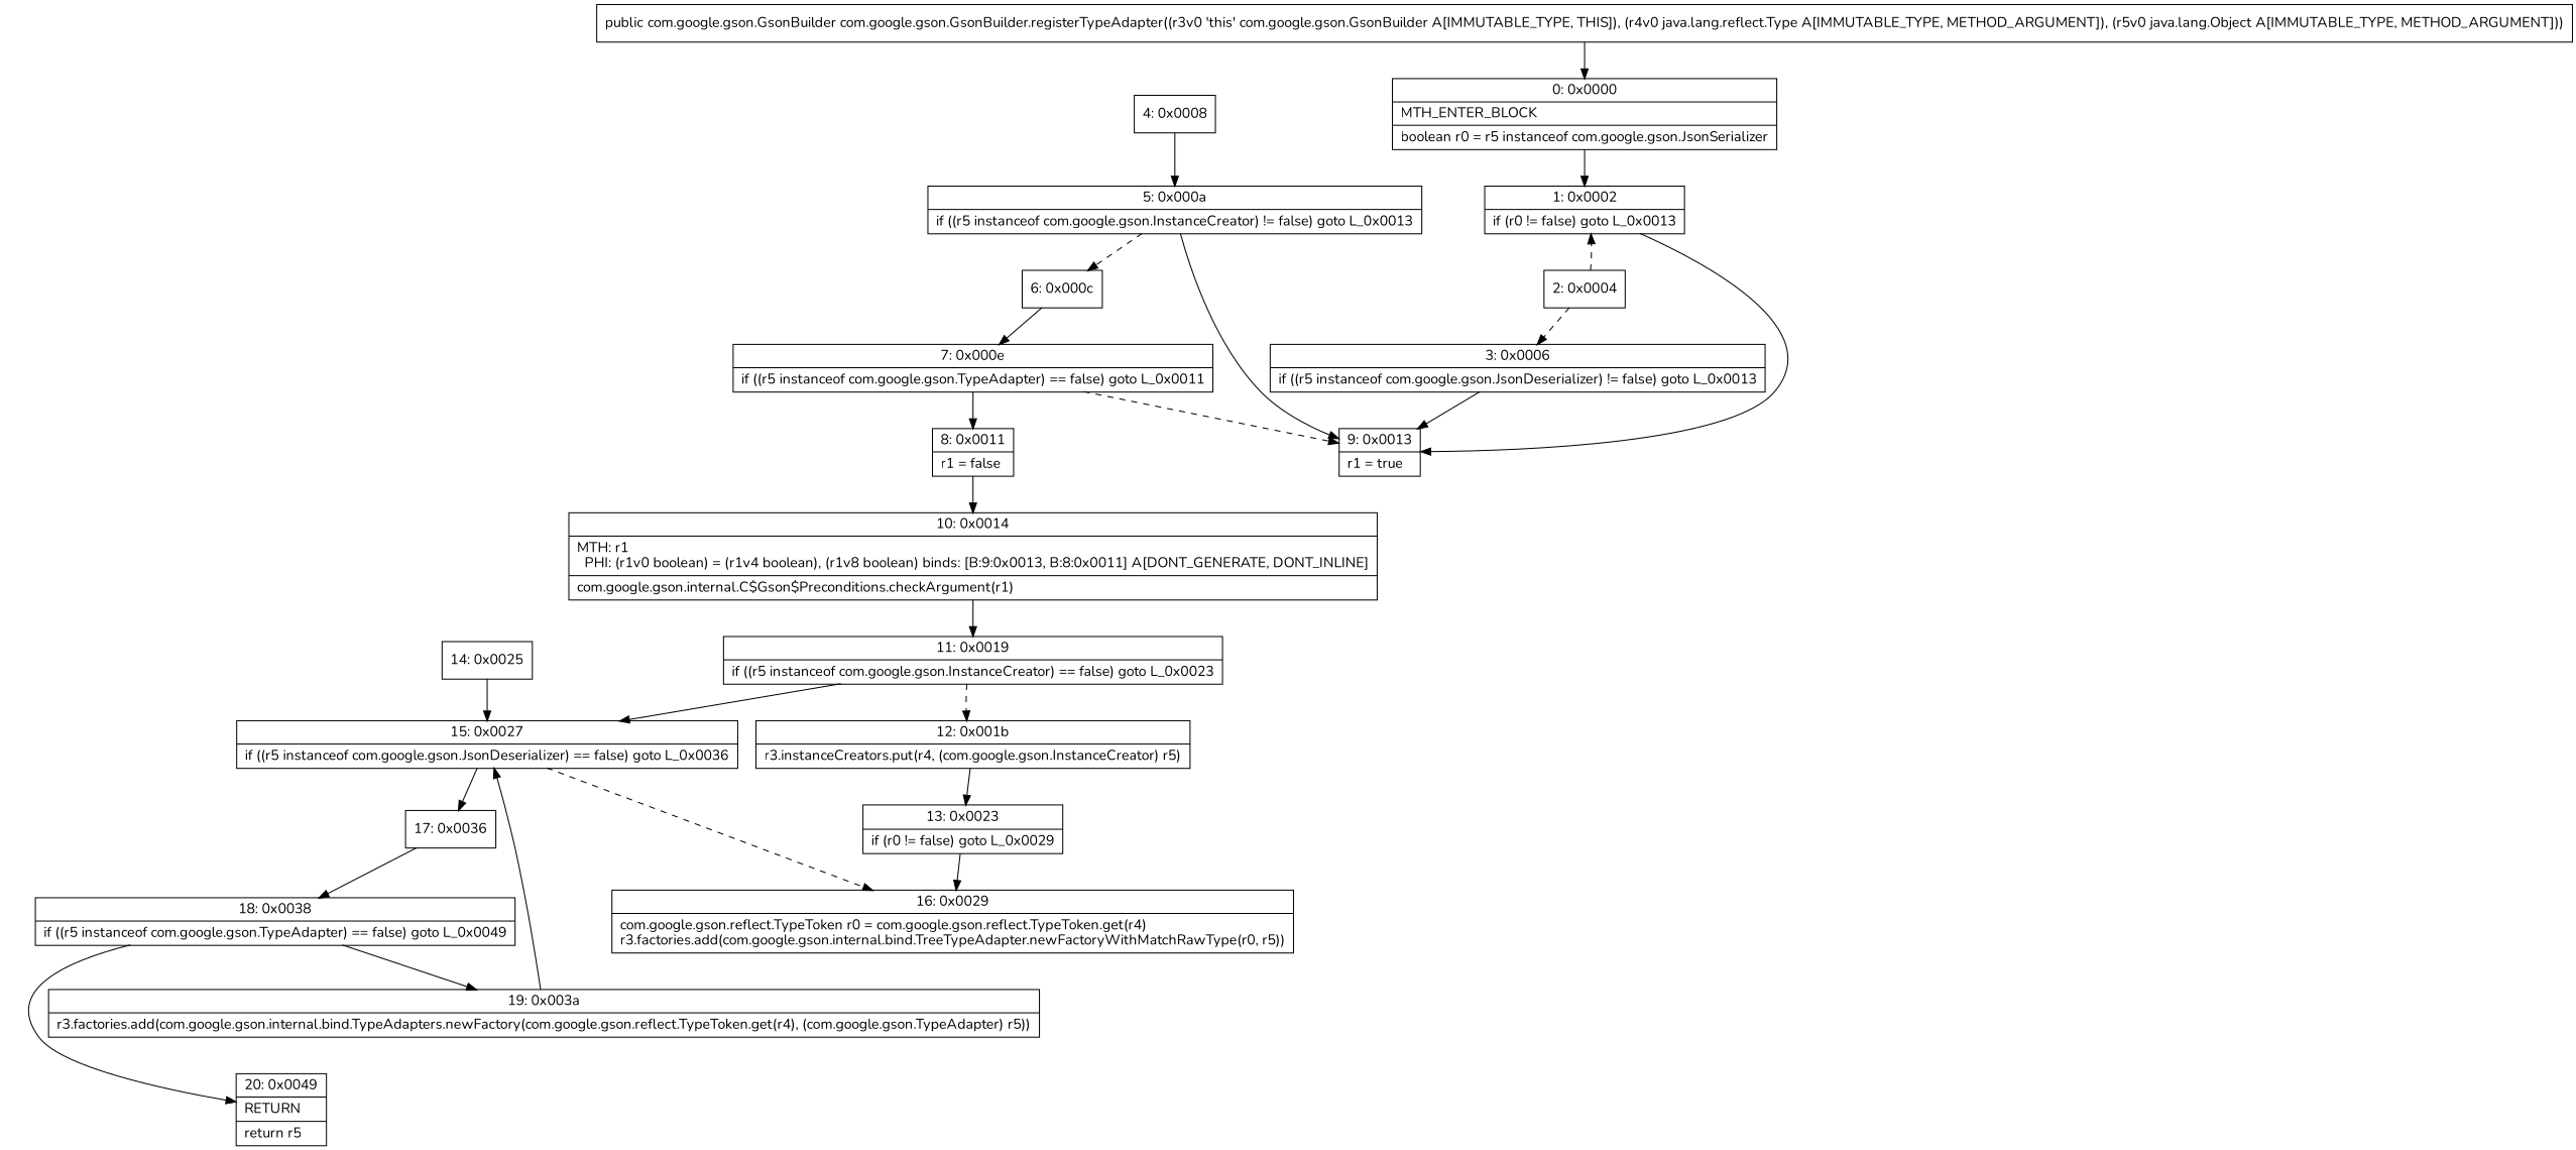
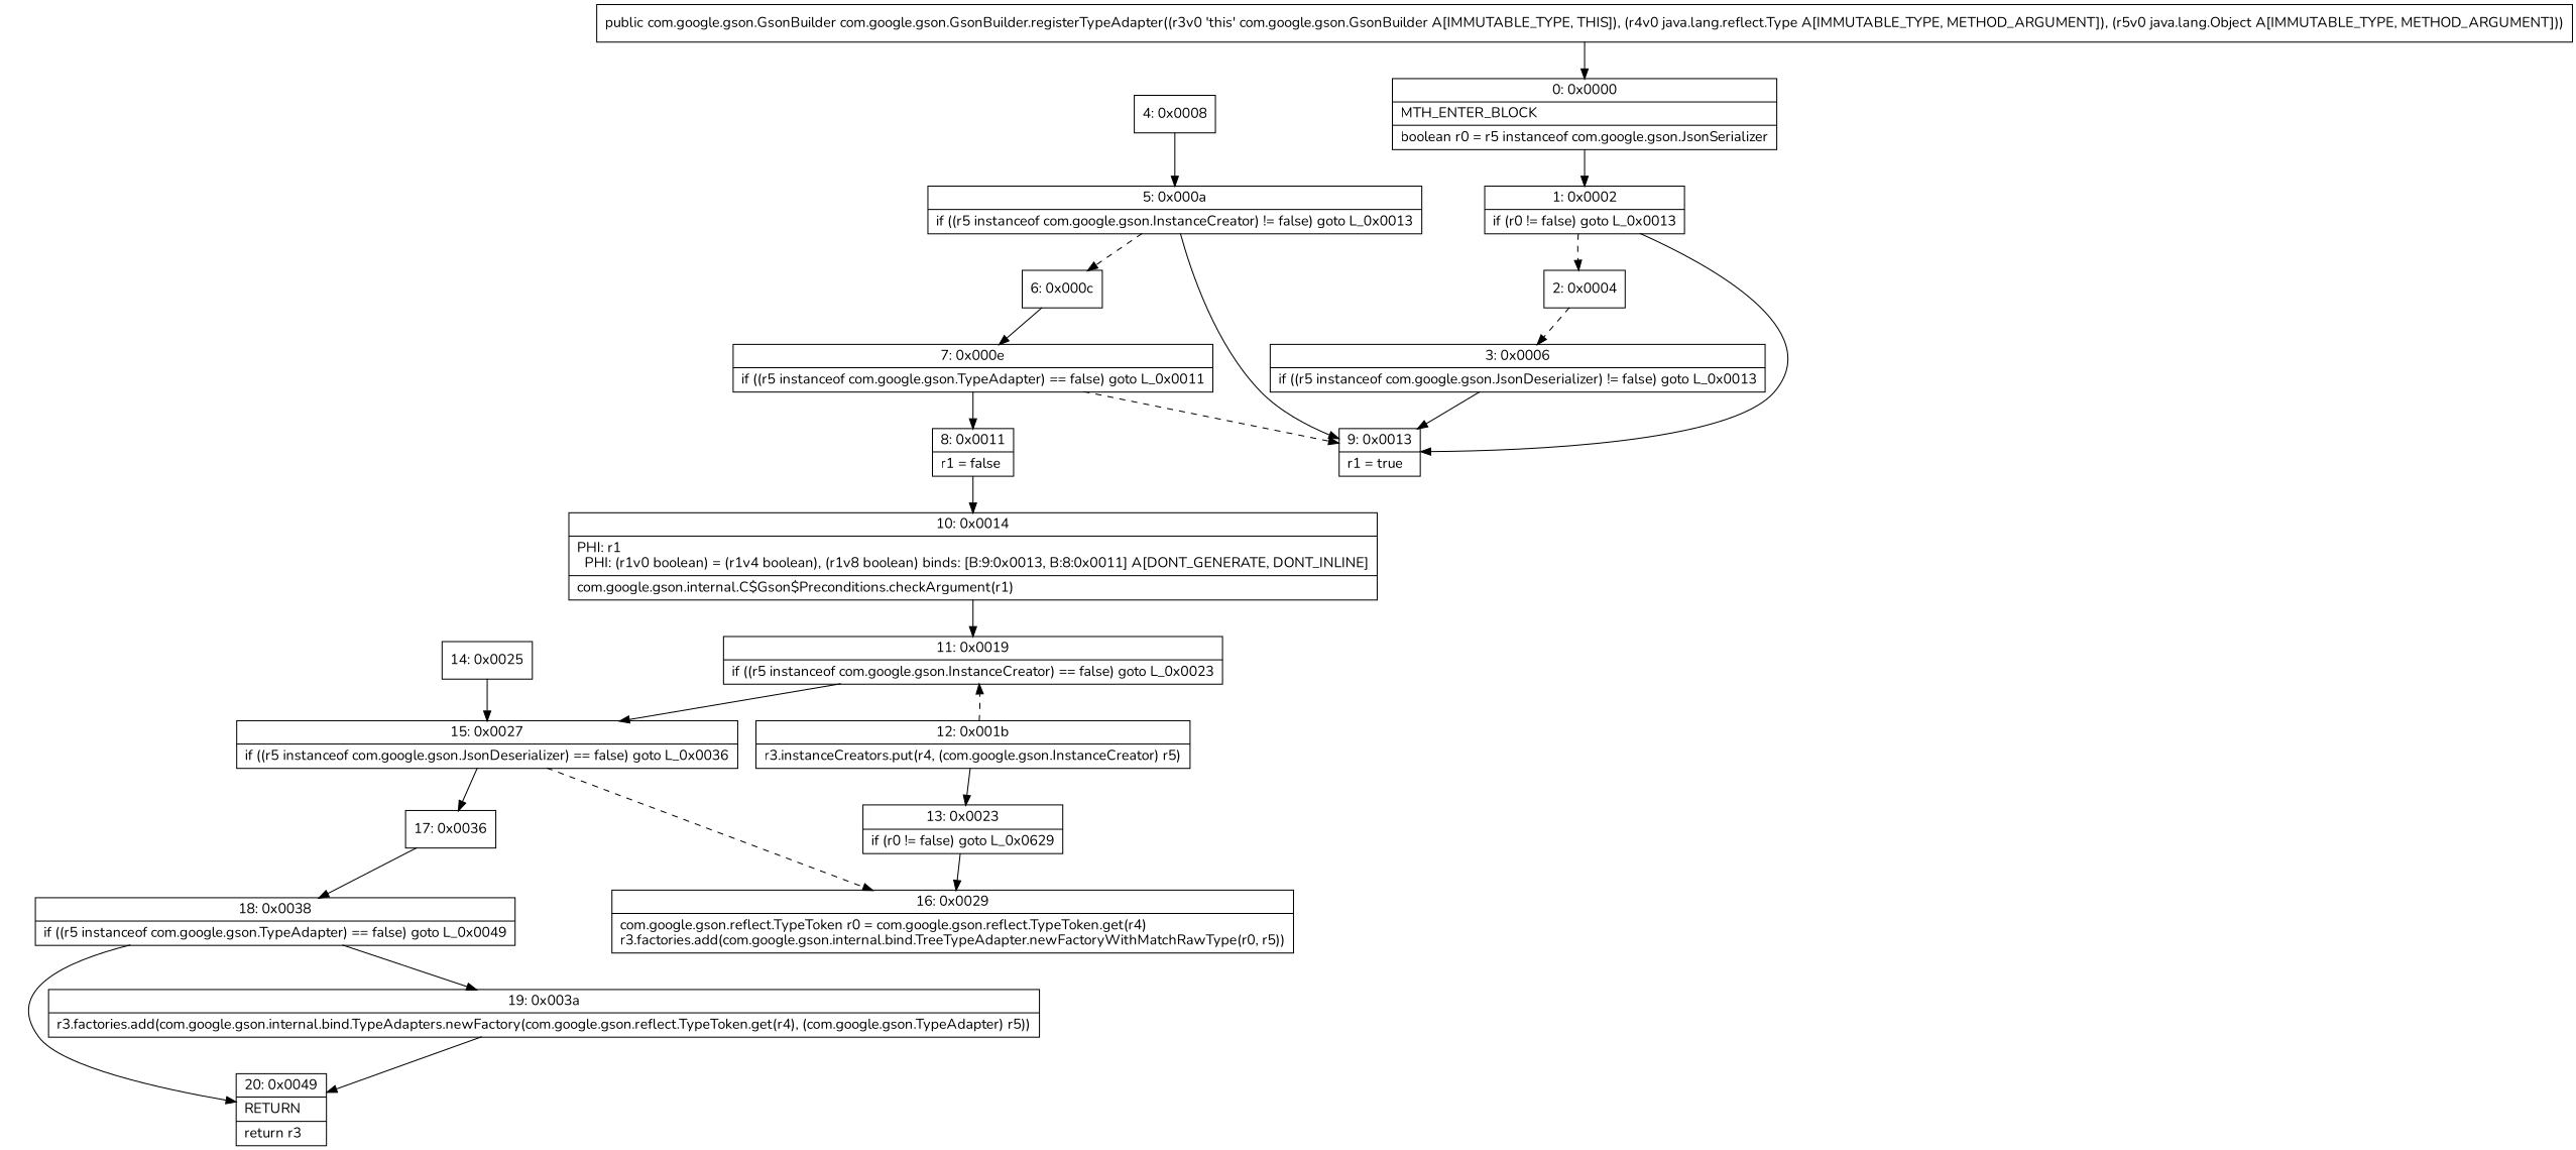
  digraph {
    fontname=Nunito
    node [fontname=Nunito shape=record]
    edge [fontname=Nunito]
    n1 [label="{0\:\ 0x0000|MTH_ENTER_BLOCK\l|boolean r0 = r5 instanceof com.google.gson.JsonSerializer\l}"]
    n2 [label="{1\:\ 0x0002|if (r0 != false) goto L_0x0013\l}"]
    n3 [label="{2\:\ 0x0004}"]
    n4 [label="{9\:\ 0x0013|r1 = true\l}"]
    n5 [label="{3\:\ 0x0006|if ((r5 instanceof com.google.gson.JsonDeserializer) != false) goto L_0x0013\l}"]
    n6 [label="{4\:\ 0x0008}"]
    n7 [label="{5\:\ 0x000a|if ((r5 instanceof com.google.gson.InstanceCreator) != false) goto L_0x0013\l}"]
    n8 [label="{6\:\ 0x000c}"]
    n9 [label="{7\:\ 0x000e|if ((r5 instanceof com.google.gson.TypeAdapter) == false) goto L_0x0011\l}"]
    n10 [label="{8\:\ 0x0011|r1 = false\l}"]
-   n11 [label="{10\:\ 0x0014|MTH: r1 \l  PHI: (r1v0 boolean) = (r1v4 boolean), (r1v8 boolean) binds: [B:9:0x0013, B:8:0x0011] A[DONT_GENERATE, DONT_INLINE]\l|com.google.gson.internal.C$Gson$Preconditions.checkArgument(r1)\l}"]
+   n11 [label="{10\:\ 0x0014|PHI: r1 \l  PHI: (r1v0 boolean) = (r1v4 boolean), (r1v8 boolean) binds: [B:9:0x0013, B:8:0x0011] A[DONT_GENERATE, DONT_INLINE]\l|com.google.gson.internal.C$Gson$Preconditions.checkArgument(r1)\l}"]
    n12 [label="{11\:\ 0x0019|if ((r5 instanceof com.google.gson.InstanceCreator) == false) goto L_0x0023\l}"]
    n13 [label="{12\:\ 0x001b|r3.instanceCreators.put(r4, (com.google.gson.InstanceCreator) r5)\l}"]
    n14 [label="{15\:\ 0x0027|if ((r5 instanceof com.google.gson.JsonDeserializer) == false) goto L_0x0036\l}"]
-   n15 [label="{13\:\ 0x0023|if (r0 != false) goto L_0x0029\l}"]
+   n15 [label="{13\:\ 0x0023|if (r0 != false) goto L_0x0629\l}"]
    n16 [label="{16\:\ 0x0029|com.google.gson.reflect.TypeToken r0 = com.google.gson.reflect.TypeToken.get(r4)\lr3.factories.add(com.google.gson.internal.bind.TreeTypeAdapter.newFactoryWithMatchRawType(r0, r5))\l}"]
    n17 [label="{14\:\ 0x0025}"]
    n18 [label="{17\:\ 0x0036}"]
    n19 [label="{18\:\ 0x0038|if ((r5 instanceof com.google.gson.TypeAdapter) == false) goto L_0x0049\l}"]
    n20 [label="{19\:\ 0x003a|r3.factories.add(com.google.gson.internal.bind.TypeAdapters.newFactory(com.google.gson.reflect.TypeToken.get(r4), (com.google.gson.TypeAdapter) r5))\l}"]
-   n21 [label="{20\:\ 0x0049|RETURN\l|return r5\l}"]
+   n21 [label="{20\:\ 0x0049|RETURN\l|return r3\l}"]
    n22 [label="{public com.google.gson.GsonBuilder com.google.gson.GsonBuilder.registerTypeAdapter((r3v0 'this' com.google.gson.GsonBuilder A[IMMUTABLE_TYPE, THIS]), (r4v0 java.lang.reflect.Type A[IMMUTABLE_TYPE, METHOD_ARGUMENT]), (r5v0 java.lang.Object A[IMMUTABLE_TYPE, METHOD_ARGUMENT])) }"]
    n1 -> n2
-   n3 -> n2 [style=dashed]
+   n2 -> n3 [style=dashed]
    n2 -> n4
    n3 -> n5 [style=dashed]
    n5 -> n4
    n6 -> n7
    n7 -> n4
    n7 -> n8 [style=dashed]
    n8 -> n9
    n9 -> n4 [style=dashed]
    n9 -> n10
    n10 -> n11
    n11 -> n12
-   n12 -> n13 [style=dashed]
+   n13 -> n12 [style=dashed]
    n12 -> n14
    n13 -> n15
    n14 -> n16 [style=dashed]
    n14 -> n18
    n15 -> n16
    n17 -> n14
    n18 -> n19
    n19 -> n20 [style=solid]
    n19 -> n21
-   n20 -> n14
+   n20 -> n21
    n22 -> n1
  }
